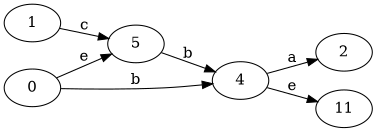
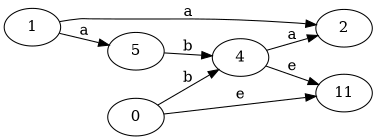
  strict digraph {
    rankdir=LR
    1
    2
    5
    4
    11
    0
-   1 -> 5 [label=c]
+   1 -> 2 [label=a]
+   1 -> 5 [label=a]
    5 -> 4 [label=b]
    4 -> 2 [label=a]
    4 -> 11 [label=e]
    0 -> 4 [label=b]
-   0 -> 5 [label=e]
+   0 -> 11 [label=e]
  }
